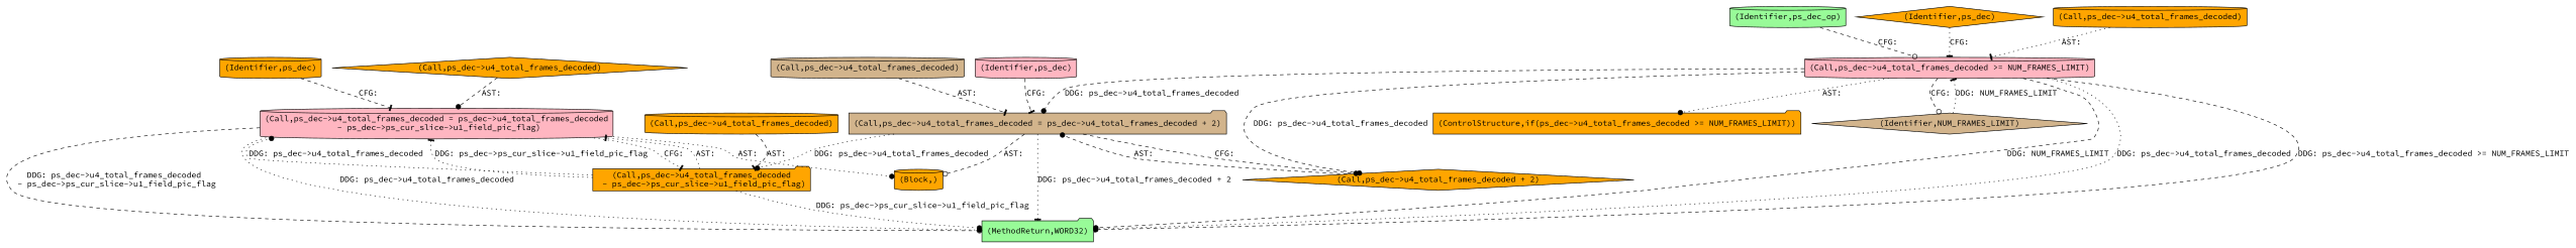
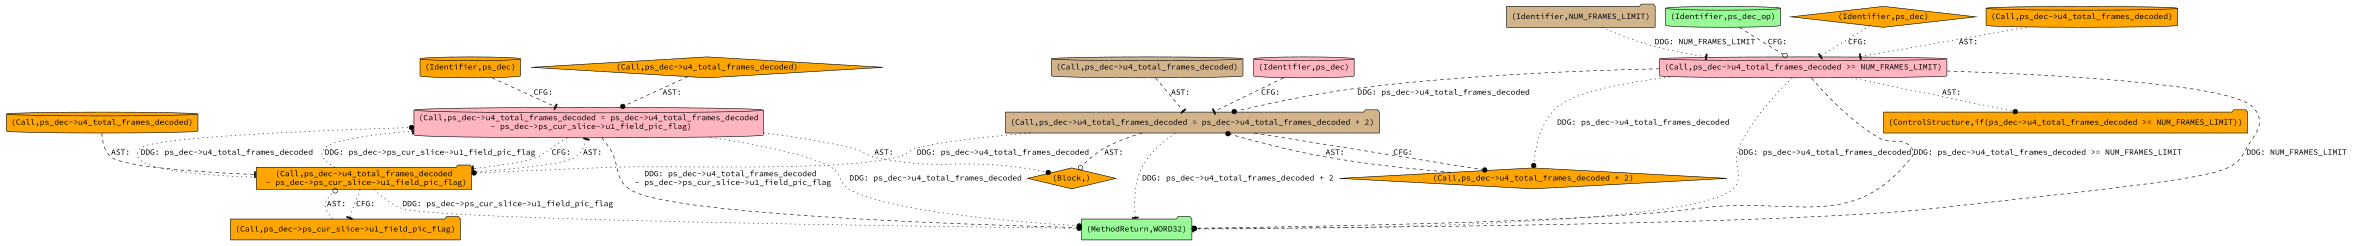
  digraph {
    fontname="Source Code Pro"
    node [fillcolor=orange fontname="Source Code Pro" shape=cylinder style=filled]
    edge [arrowhead=tee fontname="Source Code Pro" style=dotted]
    n1 [fillcolor=lightpink label="(Call,ps_dec->u4_total_frames_decoded = ps_dec->u4_total_frames_decoded\n - ps_dec->ps_cur_slice->u1_field_pic_flag)"]
    n2 [label="(Call,ps_dec->u4_total_frames_decoded\n - ps_dec->ps_cur_slice->u1_field_pic_flag)" shape=folder]
-   n3 [label="(Block,)"]
+   n3 [label="(Block,)" shape=diamond]
    n4 [fillcolor=palegreen label="(MethodReturn,WORD32)" shape=folder]
+   n5 [label="(Call,ps_dec->ps_cur_slice->u1_field_pic_flag)" shape=folder]
    n6 [fillcolor=tan label="(Call,ps_dec->u4_total_frames_decoded = ps_dec->u4_total_frames_decoded + 2)" shape=folder]
    n7 [label="(Call,ps_dec->u4_total_frames_decoded + 2)" shape=diamond]
    n8 [fillcolor=lightpink label="(Call,ps_dec->u4_total_frames_decoded >= NUM_FRAMES_LIMIT)"]
    n9 [label="(ControlStructure,if(ps_dec->u4_total_frames_decoded >= NUM_FRAMES_LIMIT))" shape=folder]
-   n10 [fillcolor=tan label="(Identifier,NUM_FRAMES_LIMIT)" shape=diamond]
+   n10 [fillcolor=tan label="(Identifier,NUM_FRAMES_LIMIT)" shape=folder]
    n11 [fillcolor=tan label="(Call,ps_dec->u4_total_frames_decoded)"]
    n12 [fillcolor=palegreen label="(Identifier,ps_dec_op)"]
    n13 [label="(Identifier,ps_dec)" shape=diamond]
    n14 [label="(Call,ps_dec->u4_total_frames_decoded)"]
    n15 [label="(Identifier,ps_dec)"]
    n16 [label="(Call,ps_dec->u4_total_frames_decoded)" shape=diamond]
    n17 [label="(Call,ps_dec->u4_total_frames_decoded)"]
    n18 [fillcolor=lightpink label="(Identifier,ps_dec)"]
    n1 -> n2 [label="CFG: "]
    n1 -> n3 [arrowhead=dot label="AST: "]
    n1 -> n4 [arrowhead=odot label="DDG: ps_dec->u4_total_frames_decoded\n - ps_dec->ps_cur_slice->u1_field_pic_flag" style=dashed]
    n1 -> n4 [arrowhead=dot label="DDG: ps_dec->u4_total_frames_decoded"]
    n2 -> n1 [label="AST: "]
    n2 -> n1 [arrowhead=dot label="DDG: ps_dec->u4_total_frames_decoded"]
    n2 -> n1 [label="DDG: ps_dec->ps_cur_slice->u1_field_pic_flag"]
    n2 -> n4 [arrowhead=dot label="DDG: ps_dec->ps_cur_slice->u1_field_pic_flag"]
+   n2 -> n5 [label="CFG: "]
+   n5 -> n2 [arrowhead=odot label="AST: "]
    n6 -> n2 [arrowhead=dot label="DDG: ps_dec->u4_total_frames_decoded"]
    n6 -> n3 [arrowhead=odot label="AST: " style=dashed]
    n6 -> n4 [label="DDG: ps_dec->u4_total_frames_decoded + 2"]
    n6 -> n7 [arrowhead=dot label="CFG: " style=dashed]
    n7 -> n6 [arrowhead=dot label="AST: " style=dashed]
    n8 -> n4 [arrowhead=dot label="DDG: NUM_FRAMES_LIMIT" style=dashed]
    n8 -> n4 [label="DDG: ps_dec->u4_total_frames_decoded"]
    n8 -> n4 [arrowhead=dot label="DDG: ps_dec->u4_total_frames_decoded >= NUM_FRAMES_LIMIT" style=dashed]
    n8 -> n6 [arrowhead=dot label="DDG: ps_dec->u4_total_frames_decoded" style=dashed]
-   n8 -> n7 [arrowhead=dot label="DDG: ps_dec->u4_total_frames_decoded" style=dashed]
+   n8 -> n7 [arrowhead=dot label="DDG: ps_dec->u4_total_frames_decoded"]
    n8 -> n9 [arrowhead=dot label="AST: "]
-   n8 -> n10 [arrowhead=odot label="CFG: " style=dashed]
    n10 -> n8 [label="DDG: NUM_FRAMES_LIMIT"]
    n11 -> n6 [label="AST: " style=dashed]
    n12 -> n8 [arrowhead=odot label="CFG: " style=dashed]
    n13 -> n8 [label="CFG: "]
    n14 -> n8 [label="AST: "]
    n15 -> n1 [label="CFG: " style=dashed]
    n16 -> n1 [arrowhead=dot label="AST: " style=dashed]
    n17 -> n2 [label="AST: " style=dashed]
    n18 -> n6 [label="CFG: " style=dashed]
  }
